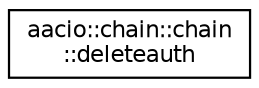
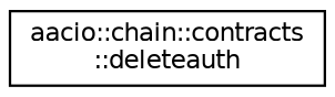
  digraph {
    rankdir=LR
    fontname="DejaVu Sans"
-   n1 [color=black fillcolor=white fontname="DejaVu Sans" fontsize=10 height=0.2 label="aacio::chain::chain\l::deleteauth" shape=record style=filled width=0.4]
+   n1 [color=black fillcolor=white fontname="DejaVu Sans" fontsize=10 height=0.2 label="aacio::chain::contracts\l::deleteauth" shape=record style=filled width=0.4]
  }
